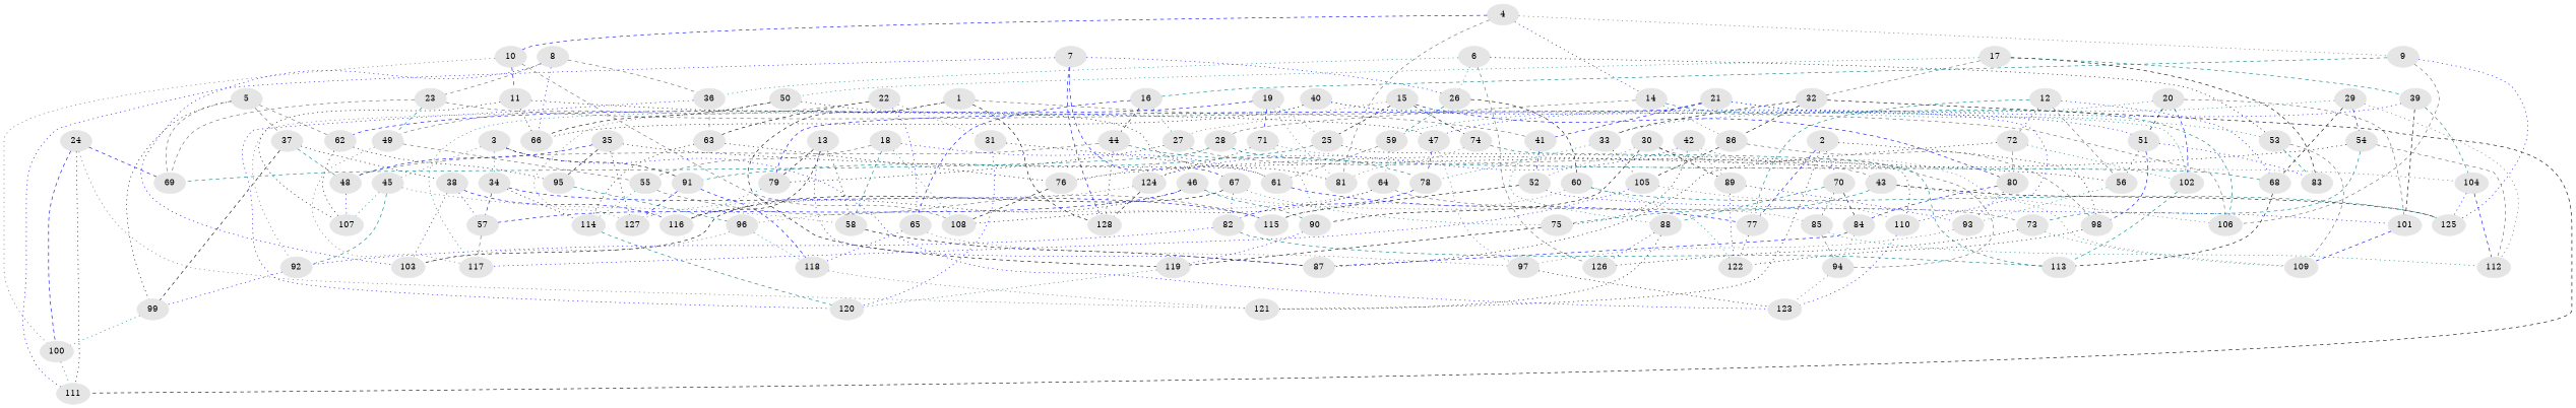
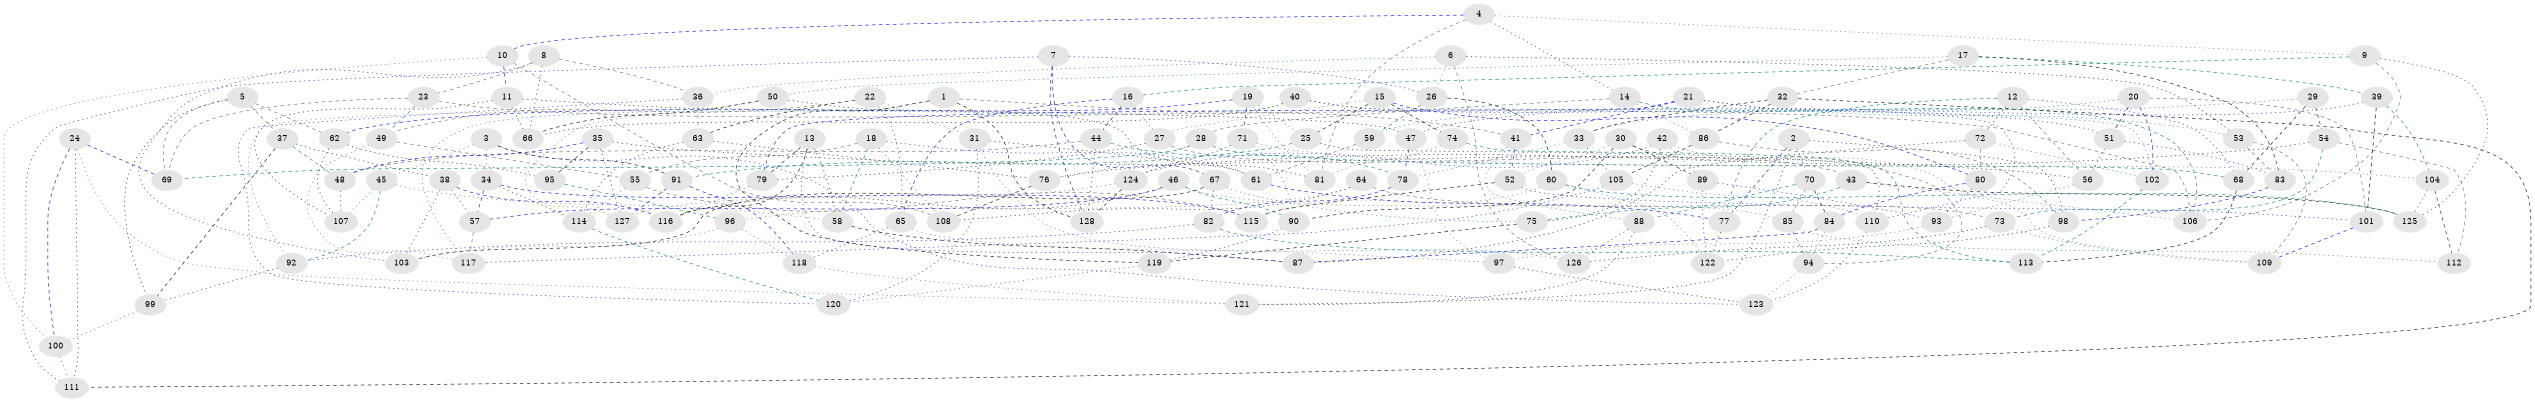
  graph {
    node [color=gray90 style=filled]
    edge [color=black style=dotted]
    1
    41
    119
    127
    128
    52
    88
    120
    2
    70
    77
    98
    121
    85
    84
    122
    3
    34
    45
    91
    123
    57
    114
    115
    107
    58
    92
    118
    4
    9
    10
    14
    81
    16
    106
    125
    11
    100
    108
    28
    86
    5
    37
    62
    69
    99
    48
    38
    95
    6
    26
    36
    53
    126
    59
    60
    63
    83
    109
    7
    67
    111
    103
    75
    82
    8
    23
    66
    49
    27
    44
    65
    47
    78
    97
    12
    56
    68
    72
    93
    113
    87
    80
    102
    13
    79
    116
    76
    105
    15
    25
    74
    110
    43
    17
    32
    39
    50
    33
    101
    104
    18
    55
    61
    19
    71
    90
    124
    20
    51
    64
    21
    22
    31
    117
    24
    29
    54
    112
    73
    30
    89
    94
    35
    96
    40
    42
    46
    1 -- 41 [color=gray40 style=dashed]
    1 -- 119 [style=dashed]
    1 -- 127 [color=gray40]
    1 -- 128 [style=dashed]
    41 -- 52 [color=blue style=dashed]
    41 -- 88 [color=teal]
    119 -- 120 [color=teal]
    52 -- 115 [style=dashed]
    52 -- 101 [color=blue]
    88 -- 121
    88 -- 126 [color=blue]
    2 -- 70 [color=blue]
    2 -- 77 [color=blue style=dashed]
    2 -- 98
    2 -- 121
    70 -- 88 [color=teal style=dashed]
    70 -- 85
    70 -- 84 [style=dashed]
    77 -- 122
    98 -- 122
    85 -- 112 [color=teal]
    85 -- 94 [color=gray40 style=dashed]
    84 -- 87 [color=blue style=dashed]
    84 -- 94 [color=gray40]
    3 -- 34 [color=teal]
    3 -- 45 [color=gray40]
    3 -- 91 [style=dashed]
    3 -- 123 [color=blue]
    34 -- 57 [color=blue style=dashed]
    34 -- 114
    34 -- 115 [color=blue style=dashed]
    45 -- 107 [color=teal]
    45 -- 58 [color=gray40]
    45 -- 92 [color=teal style=dashed]
    91 -- 127 [color=blue style=dashed]
    91 -- 118 [color=blue style=dashed]
    57 -- 117 [color=gray40 style=dashed]
    114 -- 120 [color=teal style=dashed]
    58 -- 87 [style=dashed]
    92 -- 99 [color=blue]
    118 -- 121 [color=gray40]
    4 -- 9 [color=gray40]
    4 -- 10 [color=blue style=dashed]
    4 -- 14 [color=blue]
    4 -- 81 [color=gray40 style=dashed]
    9 -- 16 [color=teal style=dashed]
    9 -- 106 [color=gray40 style=dashed]
    9 -- 125 [color=blue]
    10 -- 11 [color=blue style=dashed]
    10 -- 100 [color=gray40]
    10 -- 108 [color=gray40 style=dashed]
    14 -- 106 [color=teal style=dashed]
    14 -- 28 [color=gray40 style=dashed]
    14 -- 86 [color=gray40]
    16 -- 27 [color=teal]
    16 -- 44 [style=dashed]
    16 -- 65 [color=blue style=dashed]
    11 -- 107
    11 -- 66
    11 -- 47
    100 -- 111 [color=teal]
    28 -- 69 [color=teal style=dashed]
    28 -- 68 [color=teal style=dashed]
    28 -- 76 [color=gray40]
    86 -- 98 [color=gray40 style=dashed]
    86 -- 105 [style=dashed]
    5 -- 37 [color=gray40 style=dashed]
    5 -- 62 [color=gray40 style=dashed]
    5 -- 69 [color=gray40 style=dashed]
    5 -- 99
    37 -- 99 [style=dashed]
    37 -- 48 [color=teal style=dashed]
    37 -- 38
    62 -- 107
    62 -- 95
    99 -- 100 [color=teal]
    48 -- 107 [color=blue]
    38 -- 57 [color=blue]
    38 -- 103 [color=blue]
    38 -- 116 [color=blue style=dashed]
    95 -- 96 [color=teal style=dashed]
    6 -- 26 [color=gray40]
    6 -- 36 [color=teal]
    6 -- 53
    6 -- 126 [color=gray40 style=dashed]
    26 -- 59 [color=teal style=dashed]
    26 -- 60 [style=dashed]
    36 -- 120 [color=blue]
    36 -- 63 [color=gray40 style=dashed]
    53 -- 83 [color=teal style=dashed]
    53 -- 109 [color=gray40 style=dashed]
    59 -- 61 [color=gray40 style=dashed]
    59 -- 64 [color=gray40]
    60 -- 122 [color=teal]
    60 -- 115 [color=gray40]
    60 -- 125 [color=teal style=dashed]
    63 -- 114
    63 -- 76
-   51 -- 98 [color=blue style=dashed]
+   83 -- 98 [color=blue style=dashed]
    7 -- 128 [color=blue style=dashed]
    7 -- 26 [color=blue]
    7 -- 67 [color=blue style=dashed]
    7 -- 111 [color=blue]
    67 -- 103 [style=dashed]
    67 -- 75 [color=teal]
    67 -- 82 [color=blue]
    75 -- 119 [style=dashed]
    82 -- 92 [color=blue]
    82 -- 113 [color=teal style=dashed]
    8 -- 36 [color=gray40 style=dashed]
    8 -- 103 [color=blue]
    8 -- 23 [color=gray40 style=dashed]
    8 -- 66 [color=blue]
    23 -- 106 [color=gray40 style=dashed]
    23 -- 69 [color=gray40 style=dashed]
    23 -- 49 [color=teal style=dashed]
    49 -- 55 [color=gray40 style=dashed]
    49 -- 117 [color=gray40]
    27 -- 79
    27 -- 43 [color=gray40 style=dashed]
    44 -- 128
    44 -- 48 [color=gray40 style=dashed]
    44 -- 78 [color=teal style=dashed]
    65 -- 118 [color=blue]
    65 -- 97 [color=gray40]
    47 -- 78 [color=blue style=dashed]
    47 -- 97 [color=gray40]
    78 -- 82 [color=blue style=dashed]
    97 -- 123
    12 -- 77 [color=teal style=dashed]
    12 -- 56 [color=gray40 style=dashed]
    12 -- 68 [color=blue]
    12 -- 72
    56 -- 93 [color=teal]
    68 -- 113 [style=dashed]
    72 -- 87
    72 -- 80 [color=gray40 style=dashed]
    72 -- 102 [color=teal]
    93 -- 97 [color=gray40]
    80 -- 84 [color=blue style=dashed]
    80 -- 93 [color=blue]
    102 -- 113 [color=teal style=dashed]
    13 -- 58
    13 -- 87 [color=blue]
    13 -- 79 [style=dashed]
    13 -- 116 [style=dashed]
    79 -- 116 [color=teal]
    76 -- 108 [style=dashed]
    105 -- 110 [color=gray40]
    105 -- 117 [color=blue]
    15 -- 27 [color=gray40]
    15 -- 80 [color=blue style=dashed]
    15 -- 25 [style=dashed]
    15 -- 74 [style=dashed]
    25 -- 91 [color=teal style=dashed]
    25 -- 110
    74 -- 81 [color=gray40]
    74 -- 113 [color=teal style=dashed]
    110 -- 123 [color=blue]
    43 -- 106 [color=gray40]
    43 -- 125 [style=dashed]
    43 -- 75 [color=teal style=dashed]
    17 -- 83 [style=dashed]
    17 -- 32 [color=gray40 style=dashed]
    17 -- 39 [color=teal style=dashed]
    17 -- 50 [color=teal]
    32 -- 86 [style=dashed]
    32 -- 111 [style=dashed]
    32 -- 33 [style=dashed]
    39 -- 47 [color=blue]
    39 -- 101 [style=dashed]
    39 -- 104 [color=teal style=dashed]
    50 -- 92 [color=gray40]
    50 -- 81
    50 -- 66 [style=dashed]
    33 -- 78 [color=teal]
    33 -- 105
    101 -- 109 [color=blue style=dashed]
    104 -- 125 [color=blue]
    104 -- 112 [color=blue style=dashed]
    18 -- 58 [color=teal style=dashed]
    18 -- 108 [color=teal]
    18 -- 55 [color=gray40 style=dashed]
    18 -- 61 [color=blue]
    55 -- 114 [color=teal]
    55 -- 115 [color=gray40 style=dashed]
    61 -- 77 [color=blue style=dashed]
    19 -- 81 [color=gray40]
    19 -- 62 [color=blue style=dashed]
    19 -- 25 [color=teal]
    19 -- 71 [color=blue style=dashed]
    71 -- 104 [color=gray40]
    71 -- 90 [color=teal]
    71 -- 124
    90 -- 119 [color=blue]
    124 -- 127 [color=gray40]
    124 -- 128 [style=dashed]
    20 -- 59 [color=teal]
    20 -- 102 [color=blue style=dashed]
    20 -- 101 [color=gray40 style=dashed]
    20 -- 51 [style=dashed]
    51 -- 83 [color=blue]
    51 -- 56 [color=blue]
    64 -- 108
    64 -- 73 [color=gray40 style=dashed]
    64 -- 96 [color=gray40]
    21 -- 41 [color=blue style=dashed]
    21 -- 53 [color=teal]
    21 -- 79 [color=blue style=dashed]
    21 -- 110 [color=blue]
    22 -- 63 [style=dashed]
    22 -- 49 [color=gray40 style=dashed]
    22 -- 65 [color=blue]
    22 -- 31 [color=gray40]
    31 -- 120 [color=blue]
+   31 -- 126 [color=teal]
    31 -- 61
    24 -- 121 [color=gray40]
    24 -- 100 [color=blue style=dashed]
    24 -- 69 [color=blue style=dashed]
    24 -- 111
    29 -- 68 [style=dashed]
    29 -- 33 [color=teal]
    29 -- 54 [color=blue style=dashed]
-   29 -- 112 [color=gray40]
    54 -- 76
    54 -- 112 [color=gray40 style=dashed]
    54 -- 73 [color=teal style=dashed]
    73 -- 126
    73 -- 109 [color=teal]
    30 -- 52 [color=gray40]
    30 -- 90 [style=dashed]
    30 -- 89 [style=dashed]
    30 -- 94 [color=gray40 style=dashed]
    89 -- 122 [color=blue]
    89 -- 93 [color=blue]
    94 -- 123 [color=gray40]
    35 -- 127
    35 -- 48 [color=blue style=dashed]
    35 -- 95 [style=dashed]
    35 -- 56
    96 -- 118 [color=teal]
    96 -- 103 [color=gray40]
    40 -- 66
    40 -- 102 [color=teal]
    40 -- 51 [color=blue]
    40 -- 117 [color=teal]
    42 -- 109 [color=gray40]
    42 -- 75
    42 -- 124 [color=blue]
    42 -- 89 [color=teal]
    46 -- 85 [color=gray40]
    46 -- 57 [color=blue style=dashed]
    46 -- 116
    46 -- 90 [color=teal style=dashed]
  }
